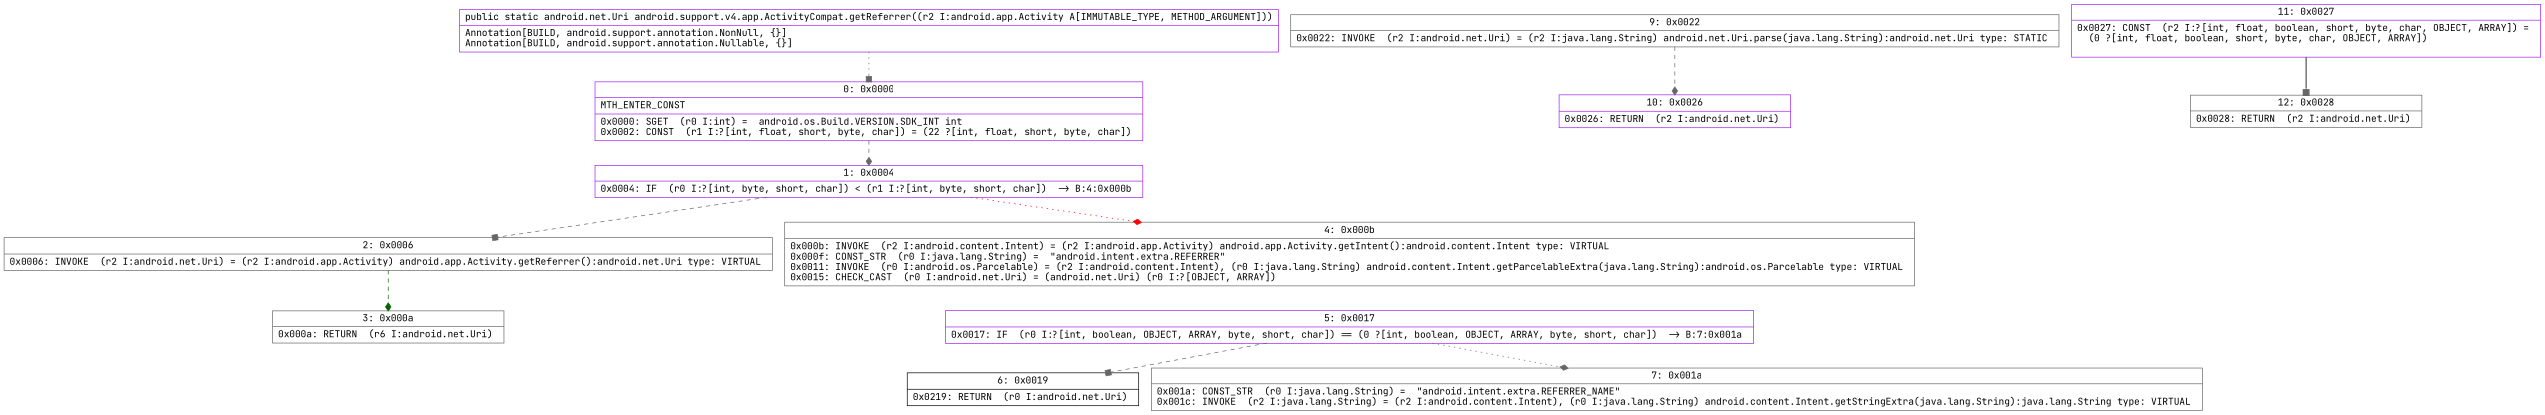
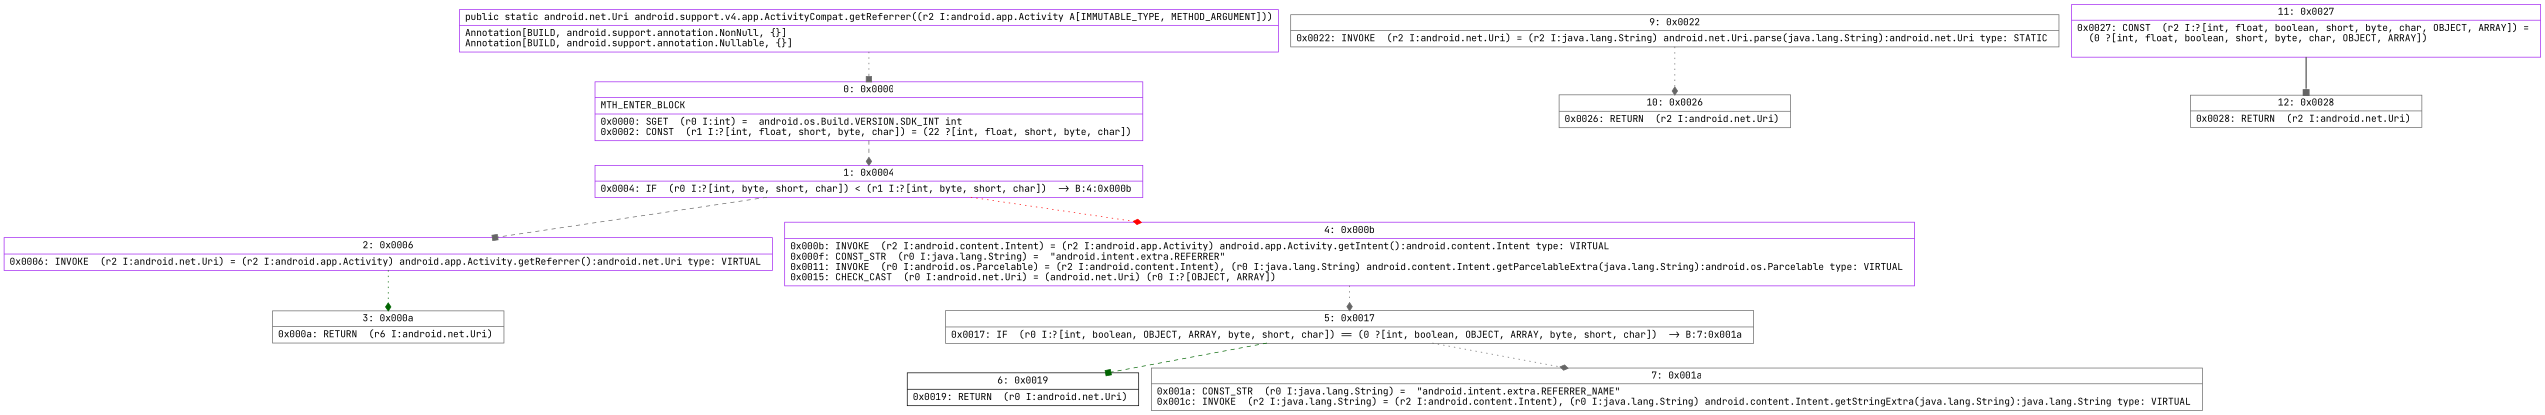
  digraph {
    fontname="JetBrains Mono"
    node [color=purple fontname="JetBrains Mono" shape=record]
    edge [arrowhead=diamond color=gray40 fontname="JetBrains Mono" style=dashed]
-   n1 [label="{0\:\ 0x0000|MTH_ENTER_CONST\l|0x0000: SGET  (r0 I:int) =  android.os.Build.VERSION.SDK_INT int \l0x0002: CONST  (r1 I:?[int, float, short, byte, char]) = (22 ?[int, float, short, byte, char]) \l}"]
+   n1 [label="{0\:\ 0x0000|MTH_ENTER_BLOCK\l|0x0000: SGET  (r0 I:int) =  android.os.Build.VERSION.SDK_INT int \l0x0002: CONST  (r1 I:?[int, float, short, byte, char]) = (22 ?[int, float, short, byte, char]) \l}"]
    n2 [label="{1\:\ 0x0004|0x0004: IF  (r0 I:?[int, byte, short, char]) \< (r1 I:?[int, byte, short, char])  \-\> B:4:0x000b \l}"]
-   n3 [color=gray40 label="{2\:\ 0x0006|0x0006: INVOKE  (r2 I:android.net.Uri) = (r2 I:android.app.Activity) android.app.Activity.getReferrer():android.net.Uri type: VIRTUAL \l}"]
-   n4 [color=gray40 label="{4\:\ 0x000b|0x000b: INVOKE  (r2 I:android.content.Intent) = (r2 I:android.app.Activity) android.app.Activity.getIntent():android.content.Intent type: VIRTUAL \l0x000f: CONST_STR  (r0 I:java.lang.String) =  \"android.intent.extra.REFERRER\" \l0x0011: INVOKE  (r0 I:android.os.Parcelable) = (r2 I:android.content.Intent), (r0 I:java.lang.String) android.content.Intent.getParcelableExtra(java.lang.String):android.os.Parcelable type: VIRTUAL \l0x0015: CHECK_CAST  (r0 I:android.net.Uri) = (android.net.Uri) (r0 I:?[OBJECT, ARRAY]) \l}"]
+   n3 [label="{2\:\ 0x0006|0x0006: INVOKE  (r2 I:android.net.Uri) = (r2 I:android.app.Activity) android.app.Activity.getReferrer():android.net.Uri type: VIRTUAL \l}"]
+   n4 [label="{4\:\ 0x000b|0x000b: INVOKE  (r2 I:android.content.Intent) = (r2 I:android.app.Activity) android.app.Activity.getIntent():android.content.Intent type: VIRTUAL \l0x000f: CONST_STR  (r0 I:java.lang.String) =  \"android.intent.extra.REFERRER\" \l0x0011: INVOKE  (r0 I:android.os.Parcelable) = (r2 I:android.content.Intent), (r0 I:java.lang.String) android.content.Intent.getParcelableExtra(java.lang.String):android.os.Parcelable type: VIRTUAL \l0x0015: CHECK_CAST  (r0 I:android.net.Uri) = (android.net.Uri) (r0 I:?[OBJECT, ARRAY]) \l}"]
    n5 [color=gray40 label="{3\:\ 0x000a|0x000a: RETURN  (r6 I:android.net.Uri) \l}"]
-   n6 [label="{5\:\ 0x0017|0x0017: IF  (r0 I:?[int, boolean, OBJECT, ARRAY, byte, short, char]) == (0 ?[int, boolean, OBJECT, ARRAY, byte, short, char])  \-\> B:7:0x001a \l}"]
-   n7 [color=black label="{6\:\ 0x0019|0x0219: RETURN  (r0 I:android.net.Uri) \l}"]
+   n6 [color=gray40 label="{5\:\ 0x0017|0x0017: IF  (r0 I:?[int, boolean, OBJECT, ARRAY, byte, short, char]) == (0 ?[int, boolean, OBJECT, ARRAY, byte, short, char])  \-\> B:7:0x001a \l}"]
+   n7 [color=black label="{6\:\ 0x0019|0x0019: RETURN  (r0 I:android.net.Uri) \l}"]
    n8 [color=gray40 label="{7\:\ 0x001a|0x001a: CONST_STR  (r0 I:java.lang.String) =  \"android.intent.extra.REFERRER_NAME\" \l0x001c: INVOKE  (r2 I:java.lang.String) = (r2 I:android.content.Intent), (r0 I:java.lang.String) android.content.Intent.getStringExtra(java.lang.String):java.lang.String type: VIRTUAL \l}"]
    n9 [color=gray40 label="{9\:\ 0x0022|0x0022: INVOKE  (r2 I:android.net.Uri) = (r2 I:java.lang.String) android.net.Uri.parse(java.lang.String):android.net.Uri type: STATIC \l}"]
-   n10 [label="{10\:\ 0x0026|0x0026: RETURN  (r2 I:android.net.Uri) \l}"]
+   n10 [color=gray40 label="{10\:\ 0x0026|0x0026: RETURN  (r2 I:android.net.Uri) \l}"]
    n11 [label="{11\:\ 0x0027|0x0027: CONST  (r2 I:?[int, float, boolean, short, byte, char, OBJECT, ARRAY]) = \l  (0 ?[int, float, boolean, short, byte, char, OBJECT, ARRAY])\l \l}"]
    n12 [color=gray40 label="{12\:\ 0x0028|0x0028: RETURN  (r2 I:android.net.Uri) \l}"]
    n13 [label="{public static android.net.Uri android.support.v4.app.ActivityCompat.getReferrer((r2 I:android.app.Activity A[IMMUTABLE_TYPE, METHOD_ARGUMENT]))  | Annotation[BUILD, android.support.annotation.NonNull, \{\}]\lAnnotation[BUILD, android.support.annotation.Nullable, \{\}]\l}"]
    n1 -> n2
    n2 -> n3 [arrowhead=box]
    n2 -> n4 [color=red style=dotted]
-   n3 -> n5 [color=darkgreen]
-   n6 -> n7 [arrowhead=box]
+   n3 -> n5 [color=darkgreen style=dotted]
+   n4 -> n6 [style=dotted]
+   n6 -> n7 [arrowhead=box color=darkgreen]
    n6 -> n8 [style=dotted]
-   n9 -> n10
+   n9 -> n10 [style=dotted]
    n11 -> n12 [arrowhead=box style=bold]
    n13 -> n1 [arrowhead=box style=dotted]
  }
